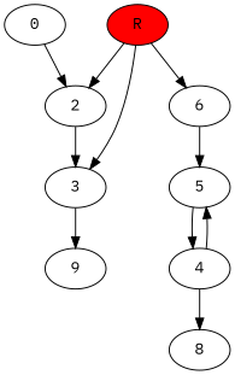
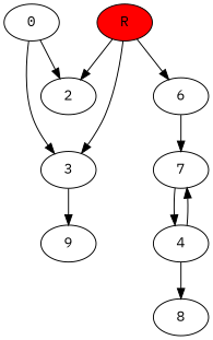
  digraph {
    fontname="IBM Plex Mono"
    node [fontname="IBM Plex Mono"]
    edge [fontname="IBM Plex Mono"]
    n1 [label=0]
    2
    3
    n4 [label=9]
-   7 [label=5]
+   7
    4
    8
    6
    R [fillcolor="#ff0000" style=filled]
    n1 -> 2
-   2 -> 3
+   n1 -> 3
    3 -> n4
    7 -> 4
    4 -> 7
    4 -> 8
    6 -> 7
    R -> 2
    R -> 3
    R -> 6
  }
